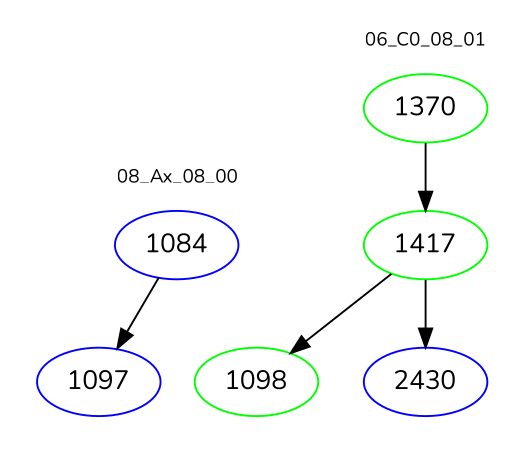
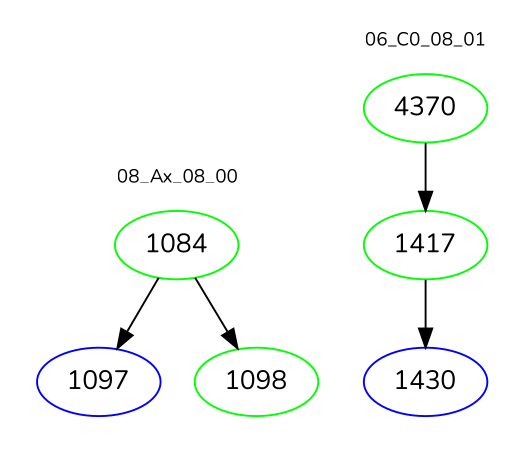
  digraph {
    fontname=Nunito
    node [color=green fontname=Nunito]
    edge [color=black fontname=Nunito]
-   n1 [color=blue label=1084]
+   n1 [label=1084]
    n2 [label=1098]
    n3 [color=blue label=1097]
    n4 [label=1417]
-   n5 [label=1370]
-   n6 [color=blue label=2430]
+   n5 [label=4370]
+   n6 [color=blue label=1430]
    subgraph cluster_1 {
      color=white
      fontsize=10
      label="08_Ax_08_00"
      n1
      n2
      n3
    }
    subgraph cluster_2 {
      color=white
      fontsize=10
      label="06_C0_08_01"
      n4
      n5
      n6
    }
-   n4 -> n2
+   n1 -> n2
    n1 -> n3
    n4 -> n6
    n5 -> n4
  }
